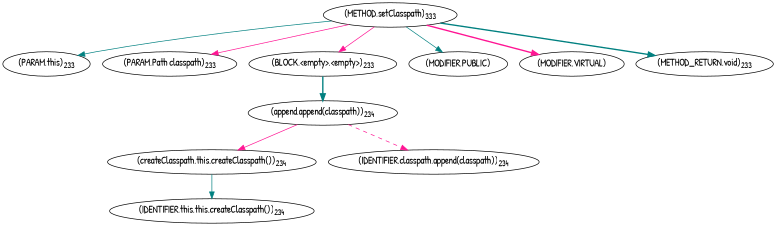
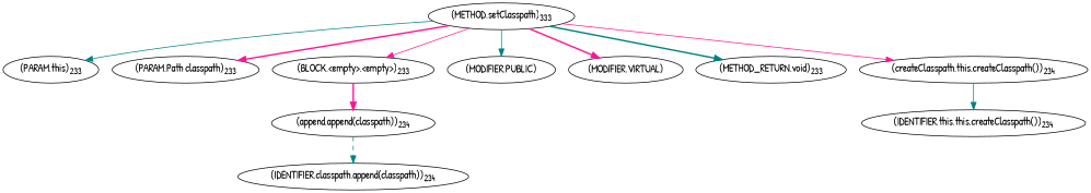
  digraph {
    fontname="Patrick Hand"
    node [fontname="Patrick Hand"]
    edge [color=teal fontname="Patrick Hand" style=solid]
    n1 [label=<(METHOD,setClasspath)<SUB>333</SUB>>]
    n2 [label=<(PARAM,this)<SUB>233</SUB>>]
    n3 [label=<(PARAM,Path classpath)<SUB>233</SUB>>]
    n4 [label=<(BLOCK,&lt;empty&gt;,&lt;empty&gt;)<SUB>233</SUB>>]
    n5 [label=<(MODIFIER,PUBLIC)>]
    n6 [label=<(MODIFIER,VIRTUAL)>]
    n7 [label=<(METHOD_RETURN,void)<SUB>233</SUB>>]
    n8 [label=<(append,append(classpath))<SUB>234</SUB>>]
    n9 [label=<(createClasspath,this.createClasspath())<SUB>234</SUB>>]
    n10 [label=<(IDENTIFIER,classpath,append(classpath))<SUB>234</SUB>>]
    n11 [label=<(IDENTIFIER,this,this.createClasspath())<SUB>234</SUB>>]
    n1 -> n2
-   n1 -> n3 [color=deeppink]
+   n1 -> n3 [color=deeppink style=bold]
    n1 -> n4 [color=deeppink]
    n1 -> n5
    n1 -> n6 [color=deeppink style=bold]
    n1 -> n7 [style=bold]
-   n4 -> n8 [style=bold]
-   n8 -> n9 [color=deeppink]
-   n8 -> n10 [color=deeppink style=dashed]
+   n4 -> n8 [color=deeppink style=bold]
+   n1 -> n9 [color=deeppink]
+   n8 -> n10 [style=dashed]
    n9 -> n11
  }
